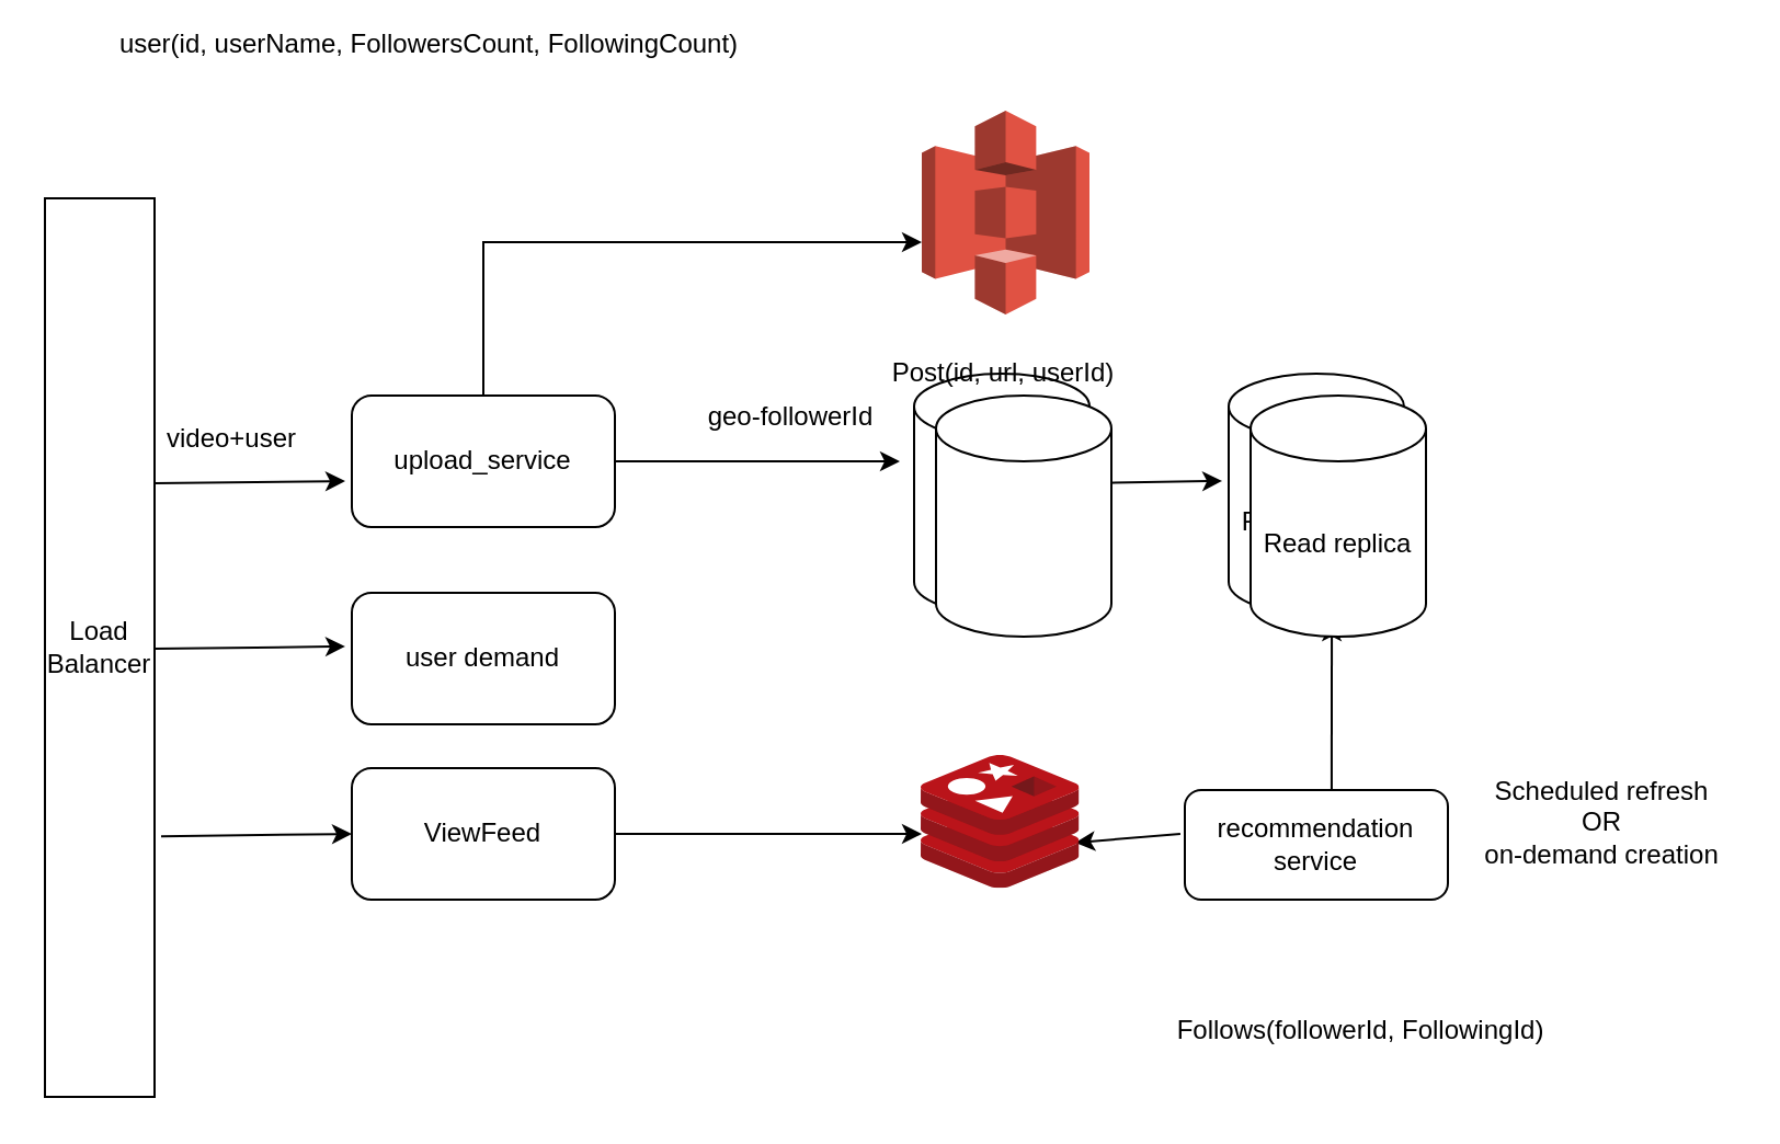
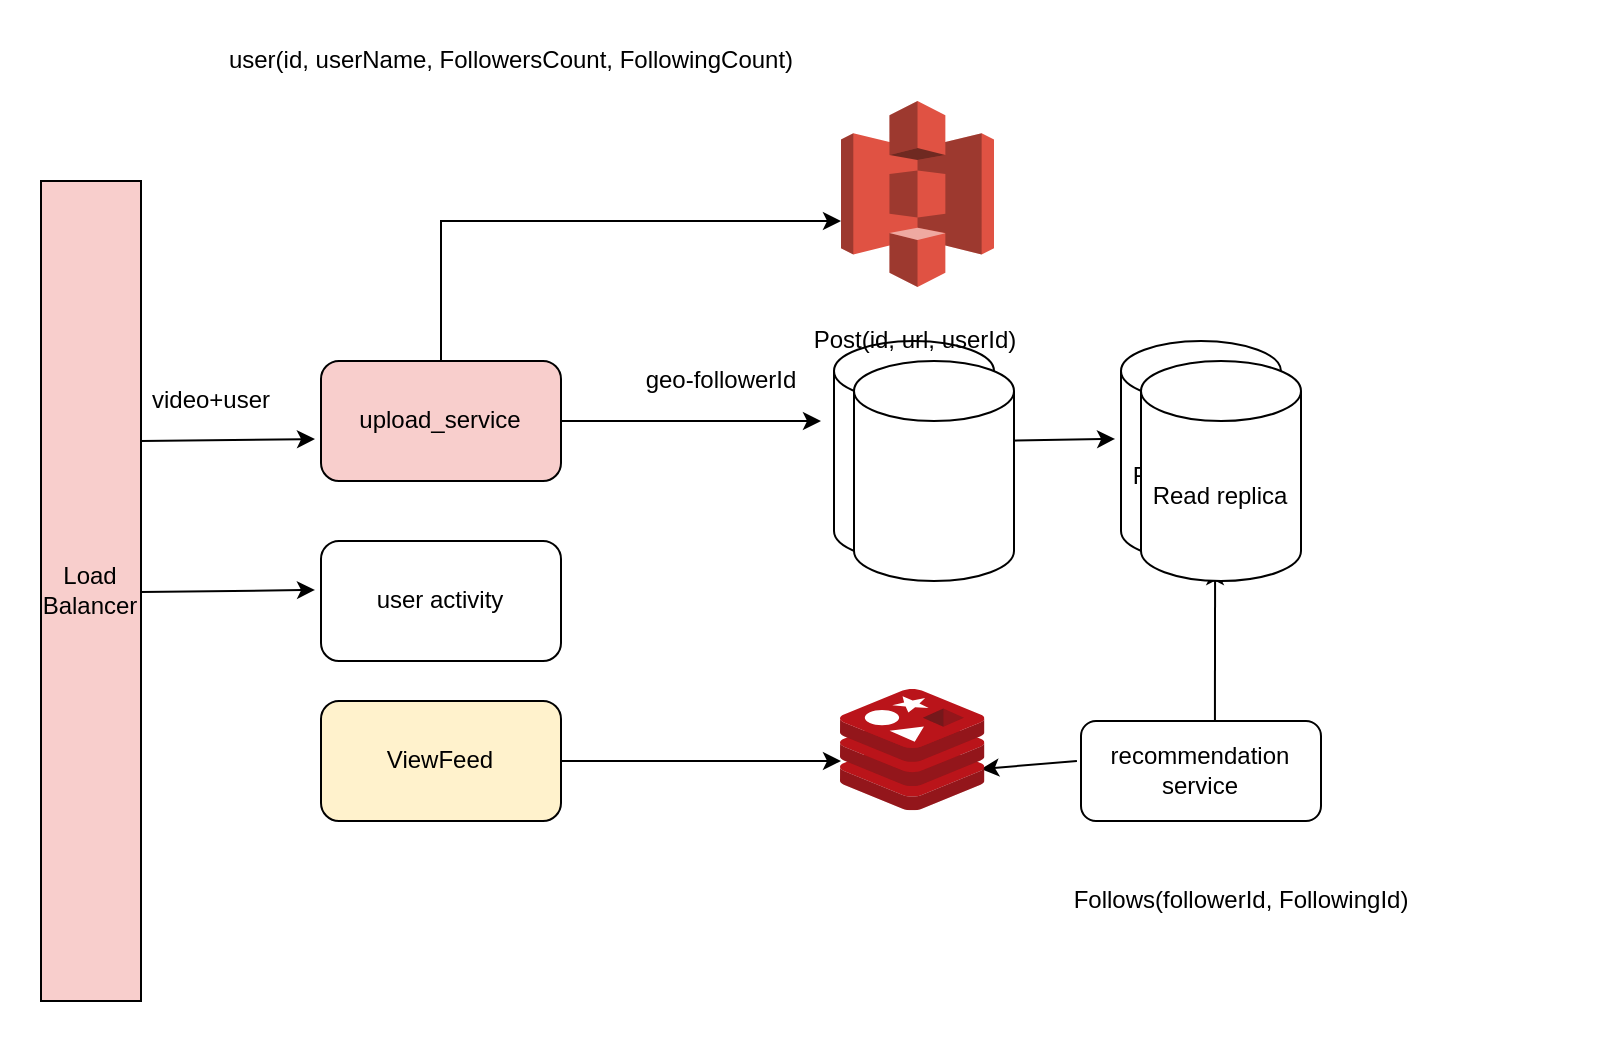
  <mxCell id="0" />
  <mxCell id="1" parent="0" />
- <mxCell id="2" value="upload_service" style="rounded=1;whiteSpace=wrap;html=1;" vertex="1" parent="1"><mxGeometry x="160" y="180" width="120" height="60" as="geometry" /></mxCell>
+ <mxCell id="2" value="upload_service" style="rounded=1;whiteSpace=wrap;html=1;fillColor=#f8cecc;" vertex="1" parent="1"><mxGeometry x="160" y="180" width="120" height="60" as="geometry" /></mxCell>
  <mxCell id="3" value="" style="endArrow=classic;html=1;rounded=0;" edge="1" parent="1"><mxGeometry width="50" height="50" relative="1" as="geometry"><mxPoint x="280" y="210" as="sourcePoint" /><mxPoint x="410" y="210" as="targetPoint" /></mxGeometry></mxCell>
  <mxCell id="4" value="" style="shape=cylinder3;whiteSpace=wrap;html=1;boundedLbl=1;backgroundOutline=1;size=15;" vertex="1" parent="1"><mxGeometry x="416.5" y="170" width="80" height="110" as="geometry" /></mxCell>
  <mxCell id="5" value="" style="endArrow=classic;html=1;rounded=0;" edge="1" parent="1"><mxGeometry width="50" height="50" relative="1" as="geometry"><mxPoint x="220" y="180" as="sourcePoint" /><mxPoint x="420" y="110" as="targetPoint" /><Array as="points"><mxPoint x="220" y="110" /></Array></mxGeometry></mxCell>
  <mxCell id="6" value="" style="outlineConnect=0;dashed=0;verticalLabelPosition=bottom;verticalAlign=top;align=center;html=1;shape=mxgraph.aws3.s3;fillColor=#E05243;gradientColor=none;" vertex="1" parent="1"><mxGeometry x="420" y="50" width="76.5" height="93" as="geometry" /></mxCell>
  <mxCell id="7" value="Post(id, url, userId)" style="text;html=1;align=center;verticalAlign=middle;resizable=0;points=[];autosize=1;strokeColor=none;fillColor=none;" vertex="1" parent="1"><mxGeometry x="396.5" y="160" width="120" height="20" as="geometry" /></mxCell>
- <mxCell id="8" value="ViewFeed" style="rounded=1;whiteSpace=wrap;html=1;" vertex="1" parent="1"><mxGeometry x="160" y="350" width="120" height="60" as="geometry" /></mxCell>
+ <mxCell id="8" value="ViewFeed" style="rounded=1;whiteSpace=wrap;html=1;fillColor=#fff2cc;" vertex="1" parent="1"><mxGeometry x="160" y="350" width="120" height="60" as="geometry" /></mxCell>
  <mxCell id="9" value="Read replica" style="shape=cylinder3;whiteSpace=wrap;html=1;boundedLbl=1;backgroundOutline=1;size=15;" vertex="1" parent="1"><mxGeometry x="560" y="170" width="80" height="110" as="geometry" /></mxCell>
  <mxCell id="10" value="" style="endArrow=classic;html=1;rounded=0;entryX=-0.037;entryY=0.445;entryDx=0;entryDy=0;entryPerimeter=0;" edge="1" parent="1" target="9"><mxGeometry width="50" height="50" relative="1" as="geometry"><mxPoint x="496.5" y="220" as="sourcePoint" /><mxPoint x="546.5" y="170" as="targetPoint" /></mxGeometry></mxCell>
  <mxCell id="11" value="recommendation&lt;br&gt;service" style="rounded=1;whiteSpace=wrap;html=1;" vertex="1" parent="1"><mxGeometry x="540" y="360" width="120" height="50" as="geometry" /></mxCell>
  <mxCell id="12" value="" style="endArrow=classic;html=1;rounded=0;entryX=0.588;entryY=1.027;entryDx=0;entryDy=0;entryPerimeter=0;exitX=0.558;exitY=0;exitDx=0;exitDy=0;exitPerimeter=0;" edge="1" parent="1" source="11" target="9"><mxGeometry width="50" height="50" relative="1" as="geometry"><mxPoint x="580" y="340" as="sourcePoint" /><mxPoint x="630" y="290" as="targetPoint" /></mxGeometry></mxCell>
- <mxCell id="13" value="Scheduled refresh&lt;br&gt;OR&lt;br&gt;on-demand creation" style="text;html=1;align=center;verticalAlign=middle;resizable=0;points=[];autosize=1;strokeColor=none;fillColor=none;" vertex="1" parent="1"><mxGeometry x="670" y="350" width="120" height="50" as="geometry" /></mxCell>
  <mxCell id="14" value="" style="endArrow=classic;html=1;rounded=0;exitX=-0.017;exitY=0.4;exitDx=0;exitDy=0;exitPerimeter=0;" edge="1" parent="1" source="11"><mxGeometry width="50" height="50" relative="1" as="geometry"><mxPoint x="490" y="395" as="sourcePoint" /><mxPoint x="490" y="384" as="targetPoint" /></mxGeometry></mxCell>
  <mxCell id="15" value="" style="endArrow=classic;html=1;rounded=0;" edge="1" parent="1"><mxGeometry width="50" height="50" relative="1" as="geometry"><mxPoint x="280" y="380" as="sourcePoint" /><mxPoint x="420" y="380" as="targetPoint" /></mxGeometry></mxCell>
- <mxCell id="16" value="Follows(followerId, FollowingId)" style="text;html=1;align=center;verticalAlign=middle;resizable=0;points=[];autosize=1;strokeColor=none;fillColor=none;" vertex="1" parent="1"><mxGeometry x="530" y="460" width="180" height="20" as="geometry" /></mxCell>
- <mxCell id="17" value="user(id, userName, FollowersCount, FollowingCount)" style="text;html=1;align=center;verticalAlign=middle;resizable=0;points=[];autosize=1;strokeColor=none;fillColor=none;" vertex="1" parent="1"><mxGeometry x="45" y="10" width="300" height="20" as="geometry" /></mxCell>
- <mxCell id="18" value="Load&lt;br&gt;Balancer" style="rounded=0;whiteSpace=wrap;html=1;" vertex="1" parent="1"><mxGeometry x="20" y="90" width="50" height="410" as="geometry" /></mxCell>
+ <mxCell id="16" value="Follows(followerId, FollowingId)" style="text;html=1;align=center;verticalAlign=middle;resizable=0;points=[];autosize=1;strokeColor=none;fillColor=none;" vertex="1" parent="1"><mxGeometry x="530" y="440" width="180" height="20" as="geometry" /></mxCell>
+ <mxCell id="17" value="user(id, userName, FollowersCount, FollowingCount)" style="text;html=1;align=center;verticalAlign=middle;resizable=0;points=[];autosize=1;strokeColor=none;fillColor=none;" vertex="1" parent="1"><mxGeometry x="105" y="20" width="300" height="20" as="geometry" /></mxCell>
+ <mxCell id="18" value="Load&lt;br&gt;Balancer" style="rounded=0;whiteSpace=wrap;html=1;fillColor=#f8cecc;" vertex="1" parent="1"><mxGeometry x="20" y="90" width="50" height="410" as="geometry" /></mxCell>
  <mxCell id="19" value="" style="endArrow=classic;html=1;rounded=0;entryX=-0.025;entryY=0.65;entryDx=0;entryDy=0;entryPerimeter=0;" edge="1" parent="1" target="2"><mxGeometry width="50" height="50" relative="1" as="geometry"><mxPoint x="70" y="220" as="sourcePoint" /><mxPoint x="120" y="170" as="targetPoint" /></mxGeometry></mxCell>
  <mxCell id="20" value="video+user" style="text;html=1;align=center;verticalAlign=middle;resizable=0;points=[];autosize=1;strokeColor=none;fillColor=none;" vertex="1" parent="1"><mxGeometry x="70" y="190" width="70" height="20" as="geometry" /></mxCell>
  <mxCell id="21" value="" style="sketch=0;aspect=fixed;html=1;points=[];align=center;image;fontSize=12;image=img/lib/mscae/Cache_Redis_Product.svg;" vertex="1" parent="1"><mxGeometry x="420" y="344.5" width="72.21" height="60.66" as="geometry" /></mxCell>
- <mxCell id="22" value="" style="endArrow=classic;html=1;rounded=0;entryX=0;entryY=0.5;entryDx=0;entryDy=0;exitX=1.06;exitY=0.71;exitDx=0;exitDy=0;exitPerimeter=0;" edge="1" parent="1" source="18" target="8"><mxGeometry width="50" height="50" relative="1" as="geometry"><mxPoint x="80" y="400" as="sourcePoint" /><mxPoint x="130" y="350" as="targetPoint" /></mxGeometry></mxCell>
  <mxCell id="23" value="" style="shape=cylinder3;whiteSpace=wrap;html=1;boundedLbl=1;backgroundOutline=1;size=15;" vertex="1" parent="1"><mxGeometry x="426.5" y="180" width="80" height="110" as="geometry" /></mxCell>
  <mxCell id="24" value="geo-followerId" style="text;html=1;align=center;verticalAlign=middle;resizable=0;points=[];autosize=1;strokeColor=none;fillColor=none;" vertex="1" parent="1"><mxGeometry x="310" y="180" width="100" height="20" as="geometry" /></mxCell>
  <mxCell id="25" value="Read replica" style="shape=cylinder3;whiteSpace=wrap;html=1;boundedLbl=1;backgroundOutline=1;size=15;" vertex="1" parent="1"><mxGeometry x="570" y="180" width="80" height="110" as="geometry" /></mxCell>
- <mxCell id="26" value="user demand" style="rounded=1;whiteSpace=wrap;html=1;" vertex="1" parent="1"><mxGeometry x="160" y="270" width="120" height="60" as="geometry" /></mxCell>
+ <mxCell id="26" value="user activity" style="rounded=1;whiteSpace=wrap;html=1;" vertex="1" parent="1"><mxGeometry x="160" y="270" width="120" height="60" as="geometry" /></mxCell>
  <mxCell id="27" value="" style="endArrow=classic;html=1;rounded=0;entryX=0;entryY=0.5;entryDx=0;entryDy=0;exitX=1.06;exitY=0.71;exitDx=0;exitDy=0;exitPerimeter=0;" edge="1" parent="1"><mxGeometry width="50" height="50" relative="1" as="geometry"><mxPoint x="70" y="295.55" as="sourcePoint" /><mxPoint x="157" y="294.45" as="targetPoint" /></mxGeometry></mxCell>
